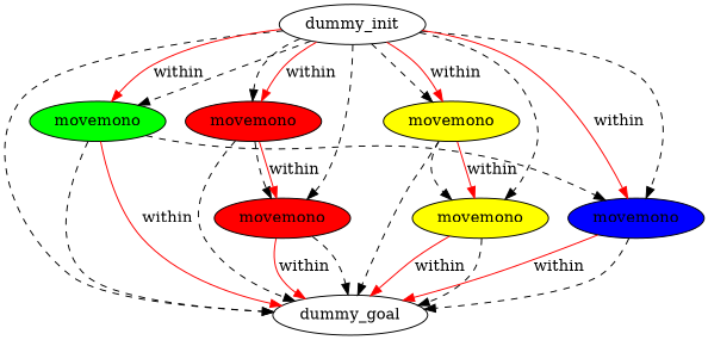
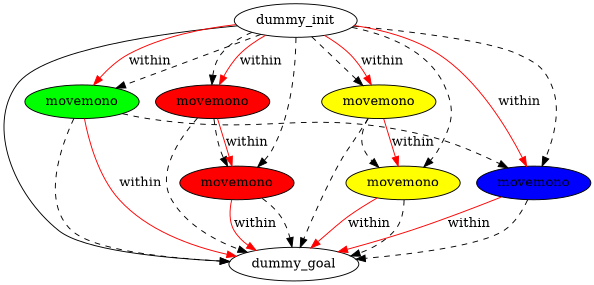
  digraph {
    node [fillcolor=white style=filled]
    edge [color=black style=dashed]
    n1 [label=dummy_init]
    n2 [label=dummy_goal]
    n3 [fillcolor=green label=movemono]
    n4 [fillcolor=red label=movemono]
    n5 [fillcolor=red label=movemono]
    n6 [fillcolor=yellow label=movemono]
    n7 [fillcolor=yellow label=movemono]
    n8 [fillcolor=blue label=movemono]
-   n1 -> n2
+   n1 -> n2 [style=solid]
    n1 -> n3
    n1 -> n3 [color=red label=within style=""]
    n1 -> n4
    n1 -> n5
    n1 -> n5 [color=red label=within style=""]
    n1 -> n6
    n1 -> n7
    n1 -> n7 [color=red label=within style=""]
    n1 -> n8
    n1 -> n8 [color=red label=within style=""]
    n3 -> n2
    n3 -> n2 [color=red label=within style=""]
    n3 -> n8
    n4 -> n2
    n4 -> n2 [color=red label=within style=""]
    n5 -> n2
    n5 -> n4
    n5 -> n4 [color=red label=within style=""]
    n6 -> n2
    n6 -> n2 [color=red label=within style=""]
    n7 -> n2
    n7 -> n6
    n7 -> n6 [color=red label=within style=""]
    n8 -> n2
    n8 -> n2 [color=red label=within style=""]
  }
